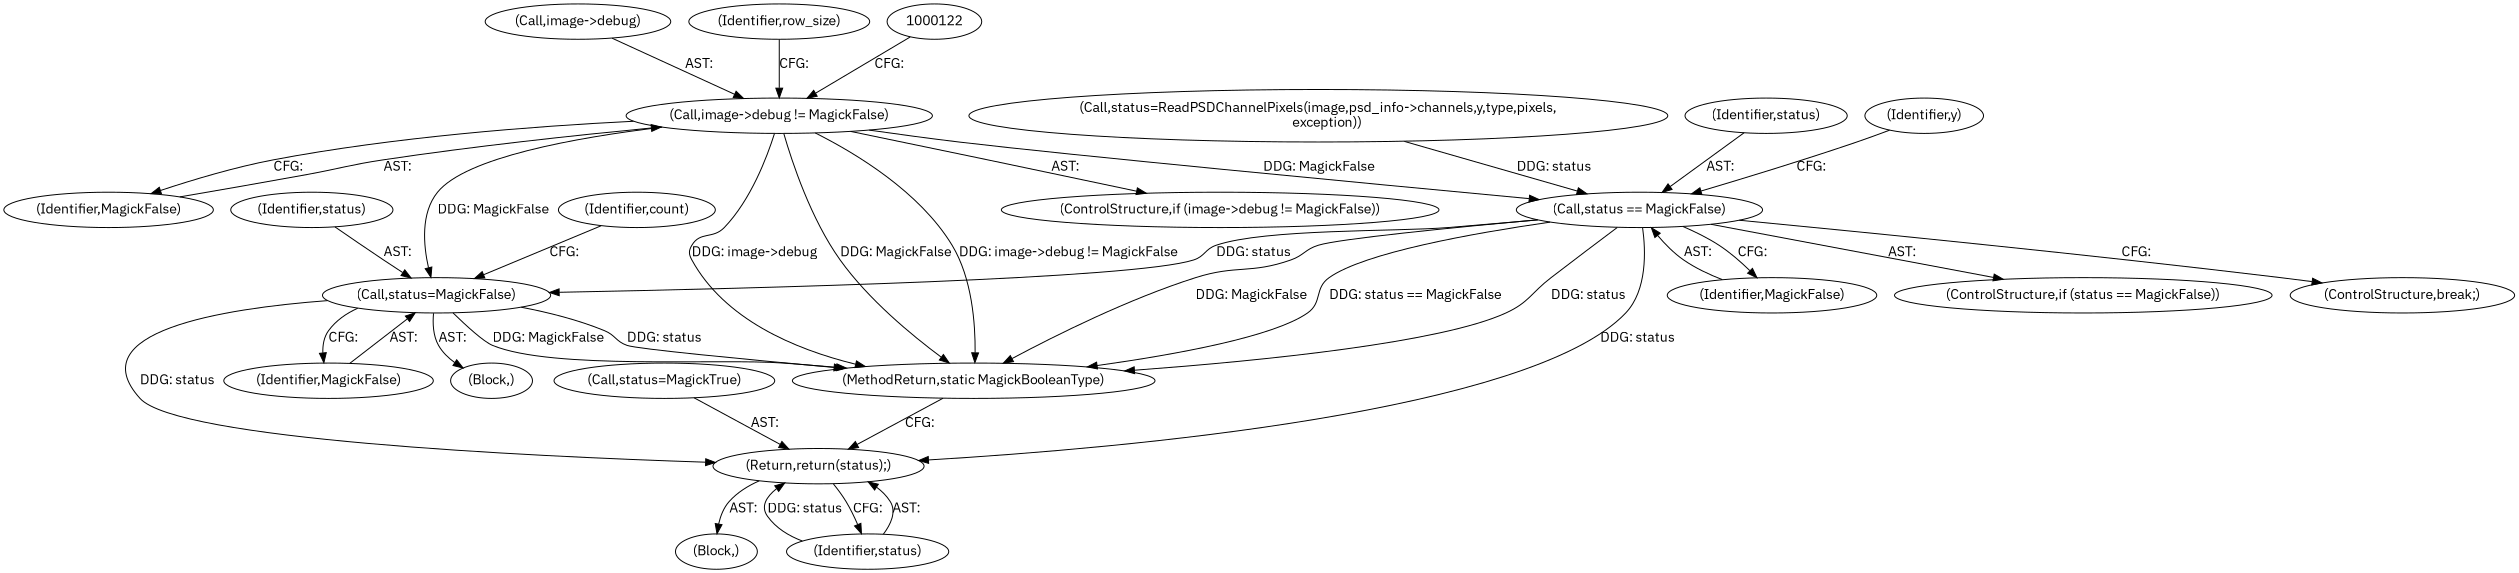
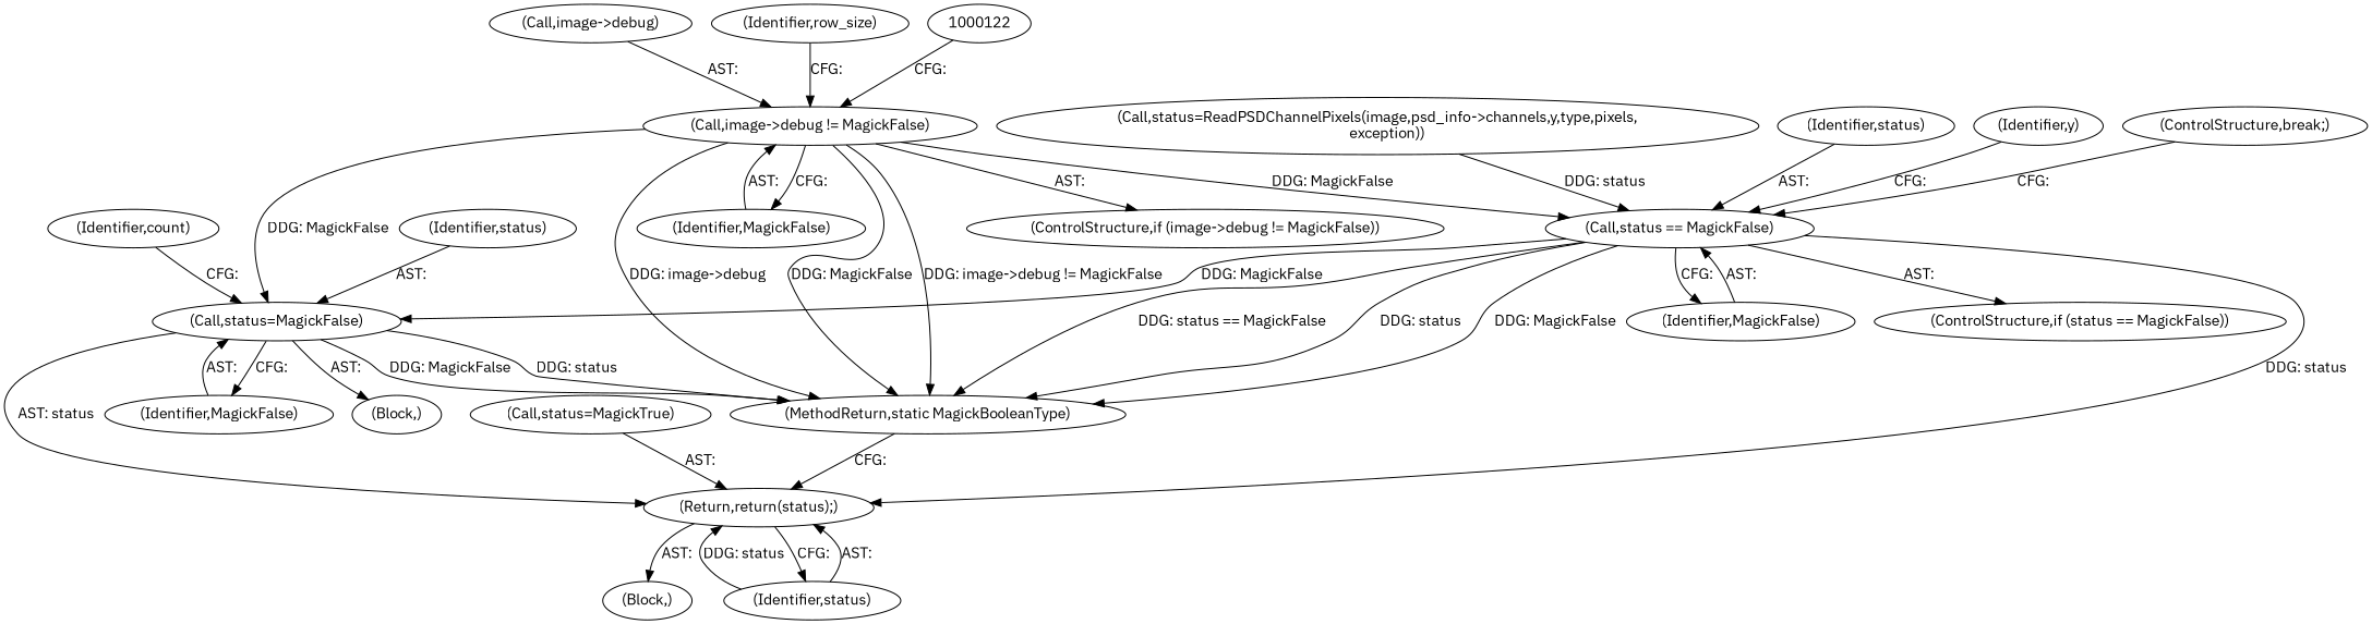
  digraph {
    fontname="IBM Plex Sans"
    node [fontname="IBM Plex Sans"]
    edge [fontname="IBM Plex Sans"]
    n1 [label="(Call,image->debug != MagickFalse)"]
    n2 [label="(Call,status=MagickFalse)"]
    n3 [label="(Call,status == MagickFalse)"]
    n4 [label="(ControlStructure,if (image->debug != MagickFalse))"]
    n5 [label="(Identifier,MagickFalse)"]
    n6 [label="(MethodReturn,static MagickBooleanType)"]
    n7 [label="(Return,return(status);)"]
    n8 [label="(Identifier,MagickFalse)"]
    n9 [label="(Block,)"]
    n10 [label="(Identifier,MagickFalse)"]
    n11 [label="(ControlStructure,if (status == MagickFalse))"]
    n12 [label="(Block,)"]
    n13 [label="(Identifier,status)"]
    n14 [label="(Identifier,status)"]
    n15 [label="(Identifier,y)"]
    n16 [label="(ControlStructure,break;)"]
    n17 [label="(Identifier,count)"]
    n18 [label="(Call,image->debug)"]
    n19 [label="(Call,status=MagickTrue)"]
    n20 [label="(Call,status=ReadPSDChannelPixels(image,psd_info->channels,y,type,pixels,\n      exception))"]
    n21 [label="(Identifier,row_size)"]
    n22 [label="(Identifier,status)"]
    1000122
    n1 -> n2 [label="DDG: MagickFalse"]
    n1 -> n3 [label="DDG: MagickFalse"]
    n1 -> n4 [label="AST: "]
    n1 -> n5 [label="CFG: "]
    n1 -> n6 [label="DDG: image->debug"]
    n1 -> n6 [label="DDG: MagickFalse"]
    n1 -> n6 [label="DDG: image->debug != MagickFalse"]
    n2 -> n6 [label="DDG: MagickFalse"]
    n2 -> n6 [label="DDG: status"]
-   n2 -> n7 [label="DDG: status"]
+   n2 -> n7 [label="AST: status"]
    n2 -> n8 [label="CFG: "]
    n2 -> n9 [label="AST: "]
-   n3 -> n2 [label="DDG: status"]
+   n3 -> n2 [label="DDG: MagickFalse"]
    n3 -> n6 [label="DDG: status"]
    n3 -> n6 [label="DDG: MagickFalse"]
    n3 -> n6 [label="DDG: status == MagickFalse"]
    n3 -> n7 [label="DDG: status"]
    n3 -> n10 [label="CFG: "]
    n3 -> n11 [label="AST: "]
    n5 -> n1 [label="AST: "]
    n6 -> n7 [label="CFG: "]
    n7 -> n12 [label="AST: "]
    n7 -> n13 [label="CFG: "]
    n8 -> n2 [label="AST: "]
    n10 -> n3 [label="AST: "]
    n13 -> n7 [label="AST: "]
    n13 -> n7 [label="DDG: status"]
    n14 -> n3 [label="AST: "]
    n15 -> n3 [label="CFG: "]
-   n3 -> n16 [label="CFG: "]
+   n16 -> n3 [label="CFG: "]
    n17 -> n2 [label="CFG: "]
    n18 -> n1 [label="AST: "]
    n19 -> n7 [label="AST: "]
    n20 -> n3 [label="DDG: status"]
    n21 -> n1 [label="CFG: "]
    n22 -> n2 [label="AST: "]
    1000122 -> n1 [label="CFG: "]
  }
